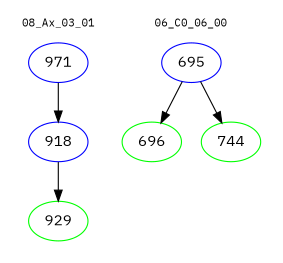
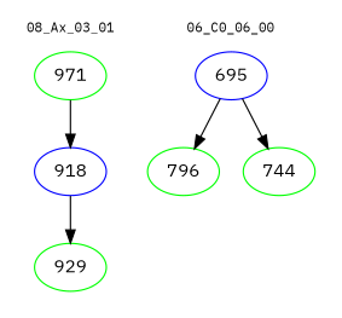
  digraph {
    fontname="IBM Plex Mono"
    node [color=green fontname="IBM Plex Mono"]
    edge [color=black fontname="IBM Plex Mono"]
    n1 [color=blue label=918]
-   n2 [color=blue label=971]
+   n2 [label=971]
    n3 [label=929]
    n4 [color=blue label=695]
-   n5 [label=696]
+   n5 [label=796]
    n6 [label=744]
    subgraph cluster_1 {
      color=white
      fontsize=10
      label="08_Ax_03_01"
      n1
      n2
      n3
    }
    subgraph cluster_2 {
      color=white
      fontsize=10
      label="06_C0_06_00"
      n4
      n5
      n6
    }
    n1 -> n3
    n2 -> n1
    n4 -> n5
    n4 -> n6
  }
